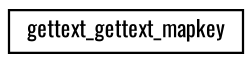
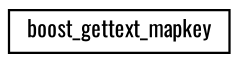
  digraph {
    rankdir=LR
    fontname=Oswald
-   n1 [color=black fillcolor=white fontname=Oswald fontsize=10 height=0.2 label=gettext_gettext_mapkey shape=record style=filled width=0.4]
+   n1 [color=black fillcolor=white fontname=Oswald fontsize=10 height=0.2 label=boost_gettext_mapkey shape=record style=filled width=0.4]
  }
